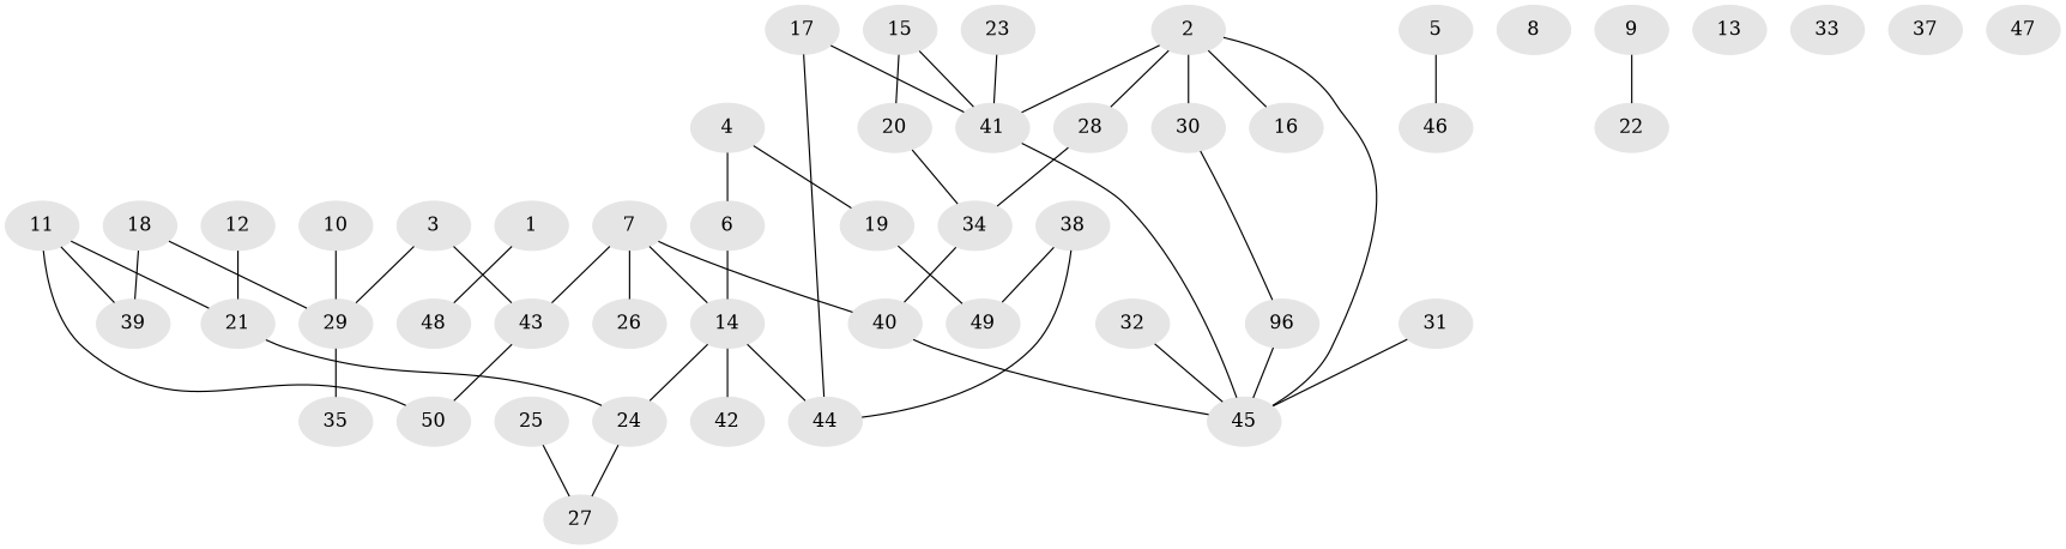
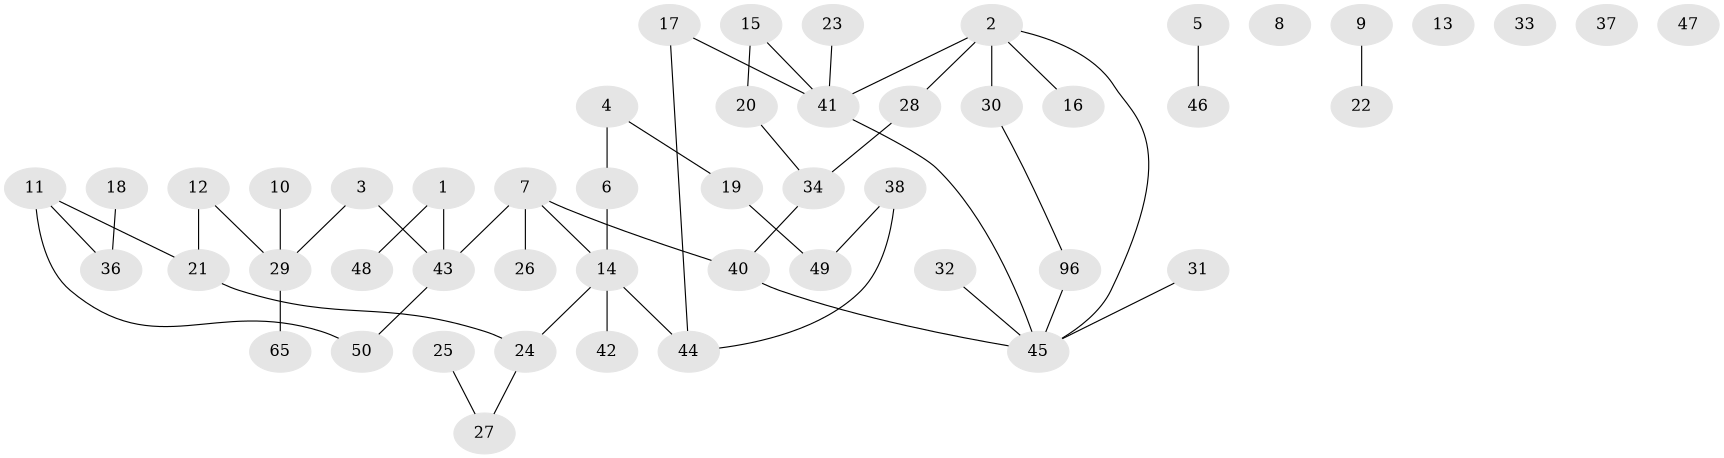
  graph {
    node [color=gray90 style=filled]
    1
    43
    48
    50
    2
    16
    28
    30
    41
    45
    34
    n12 [label=96]
    3
    29
-   35
+   35 [label=65]
    4
    6
    19
    14
    49
    5
    46
    24
    44
    42
    7
    26
    40
    8
    9
    22
    10
    11
-   39
+   39 [label=36]
    21
    12
    13
    27
    15
    20
    17
    18
    23
    25
    31
    32
    33
    37
    38
    47
+   1 -- 43
    1 -- 48
    43 -- 50
    2 -- 16
    2 -- 28
    2 -- 30
    2 -- 41
    2 -- 45
    28 -- 34
    30 -- n12
    41 -- 45
    34 -- 40
    n12 -- 45
    3 -- 43
    3 -- 29
    29 -- 35
    4 -- 6
    4 -- 19
    6 -- 14
    19 -- 49
    14 -- 24
    14 -- 44
    14 -- 42
    5 -- 46
    24 -- 27
    7 -- 43
    7 -- 14
    7 -- 26
    7 -- 40
    40 -- 45
    9 -- 22
    10 -- 29
    11 -- 50
    11 -- 39
    11 -- 21
    21 -- 24
-   18 -- 29
+   12 -- 29
    12 -- 21
    15 -- 41
    15 -- 20
    20 -- 34
    17 -- 41
    17 -- 44
    18 -- 39
    23 -- 41
    25 -- 27
    31 -- 45
    32 -- 45
    38 -- 49
    38 -- 44
  }
